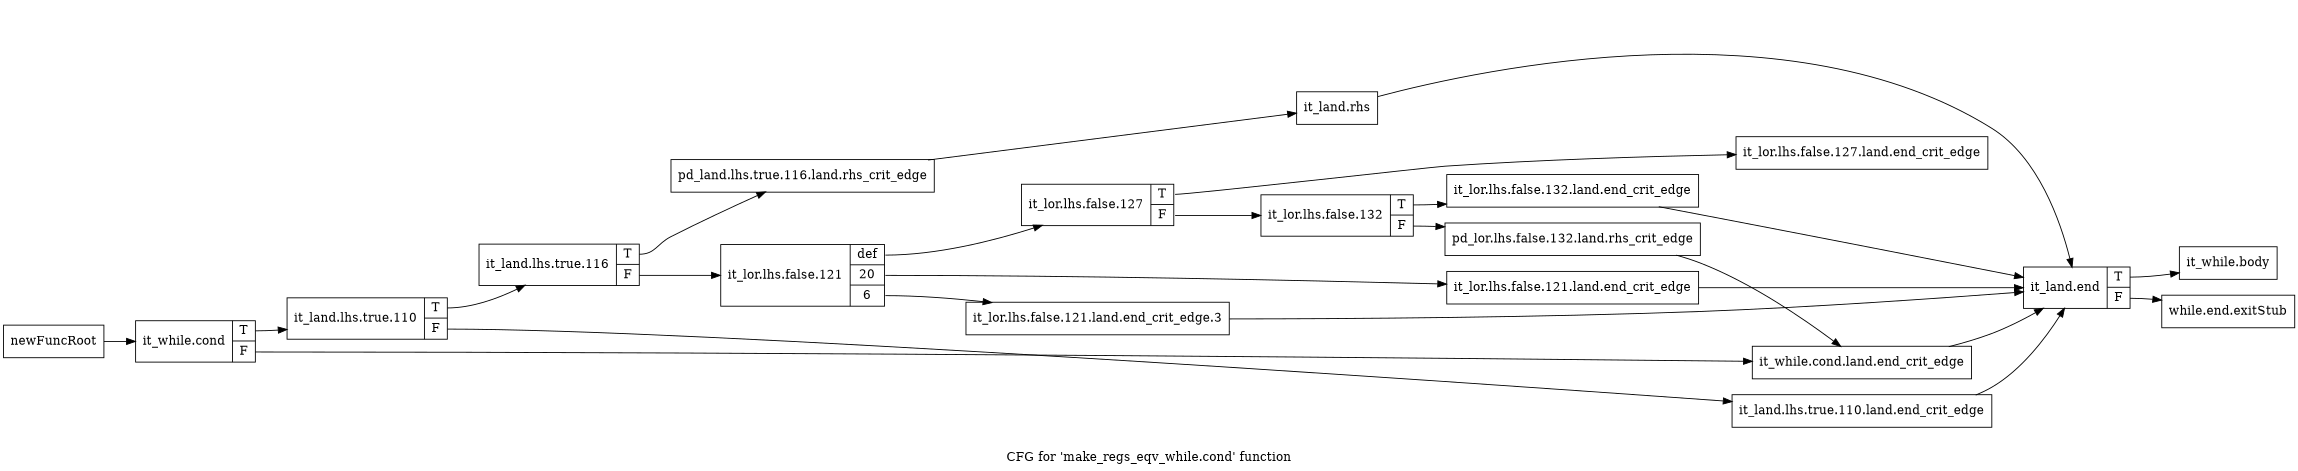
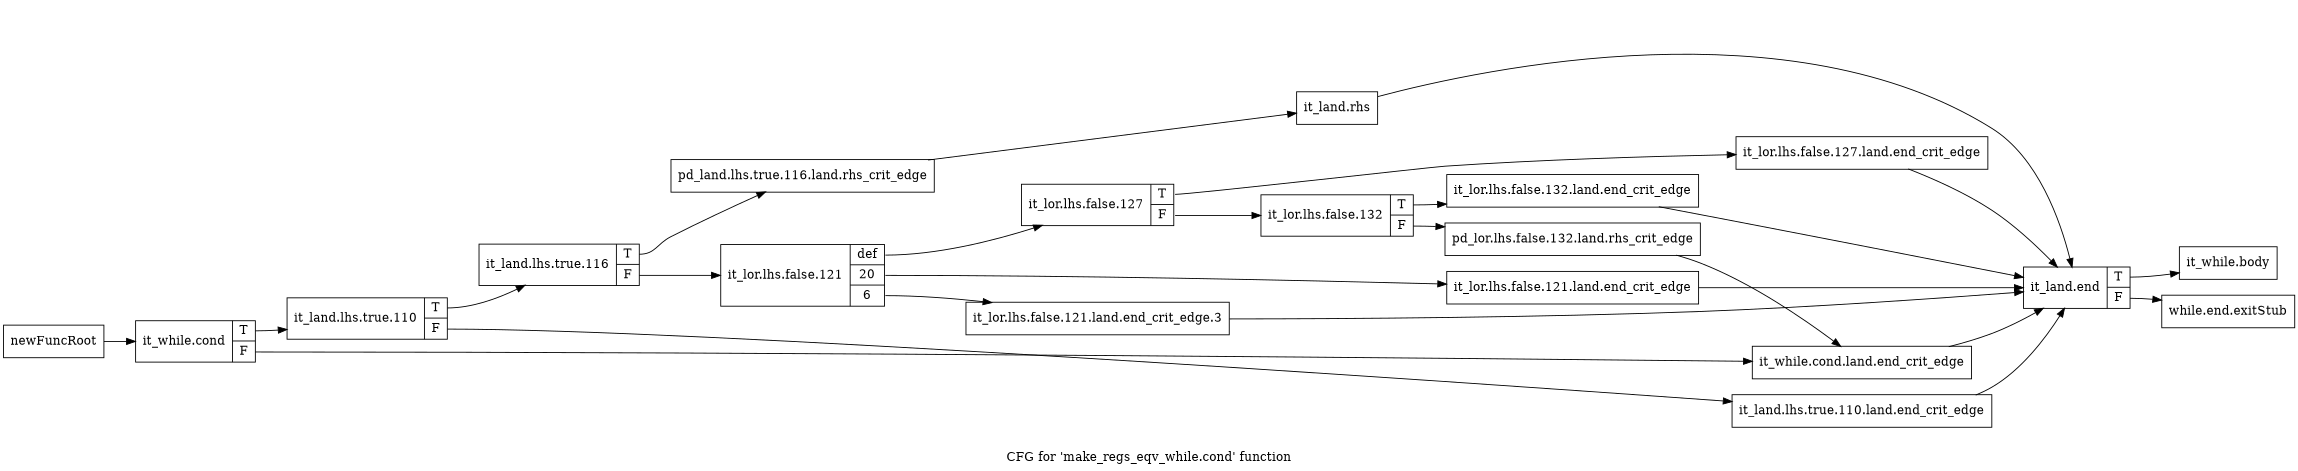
  digraph {
    label="CFG for 'make_regs_eqv_while.cond' function"
    rankdir=LR
    node [shape=record]
    n1 [label="{newFuncRoot}"]
    n2 [label="{it_while.cond|{<s0>T|<s1>F}}"]
    n3 [label="{it_land.lhs.true.110|{<s0>T|<s1>F}}"]
    n4 [label="{it_while.cond.land.end_crit_edge}"]
    n5 [label="{it_land.lhs.true.116|{<s0>T|<s1>F}}"]
    n6 [label="{it_land.lhs.true.110.land.end_crit_edge}"]
    n7 [label="{it_land.end|{<s0>T|<s1>F}}"]
    n8 [label="{while.end.exitStub}"]
    n9 [label="{pd_land.lhs.true.116.land.rhs_crit_edge}"]
    n10 [label="{it_lor.lhs.false.121|{<s0>def|<s1>20|<s2>6}}"]
    n11 [label="{it_while.body}"]
    n12 [label="{it_land.rhs}"]
    n13 [label="{it_lor.lhs.false.127|{<s0>T|<s1>F}}"]
    n14 [label="{it_lor.lhs.false.121.land.end_crit_edge}"]
    n15 [label="{it_lor.lhs.false.121.land.end_crit_edge.3}"]
    n16 [label="{it_lor.lhs.false.127.land.end_crit_edge}"]
    n17 [label="{it_lor.lhs.false.132|{<s0>T|<s1>F}}"]
    n18 [label="{it_lor.lhs.false.132.land.end_crit_edge}"]
    n19 [label="{pd_lor.lhs.false.132.land.rhs_crit_edge}"]
    n1 -> n2
    n2 -> n3 [tailport=s0]
    n2 -> n4 [tailport=s1]
    n3 -> n5 [tailport=s0]
    n3 -> n6 [tailport=s1]
    n4 -> n7
    n5 -> n9 [tailport=s0]
    n5 -> n10 [tailport=s1]
    n6 -> n7
    n7 -> n8 [tailport=s1]
    n7 -> n11 [tailport=s0]
    n9 -> n12
    n10 -> n13 [tailport=s0]
    n10 -> n14 [tailport=s1]
    n10 -> n15 [tailport=s2]
    n12 -> n7
    n13 -> n16 [tailport=s0]
    n13 -> n17 [tailport=s1]
    n14 -> n7
    n15 -> n7
+   n16 -> n7
    n17 -> n18 [tailport=s0]
    n17 -> n19 [tailport=s1]
    n18 -> n7
    n19 -> n4
  }
